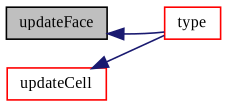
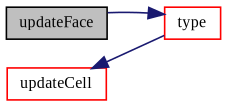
  digraph {
    fontname="Liberation Serif"
    rankdir=LR
    node [color=red fontname="Liberation Serif" fontsize=10 shape=record]
    edge [color=midnightblue dir=back fontname="Liberation Serif" fontsize=10 labelfontname=Helvetica labelfontsize=10 style=solid]
    n1 [color=black fillcolor=grey75 fontcolor=black height=0.2 label=updateFace style=filled width=0.4]
    n2 [height=0.2 label=type width=0.4]
    n3 [height=0.2 label=updateCell width=0.4]
-   n1 -> n2
+   n2 -> n1
    n3 -> n2
  }
